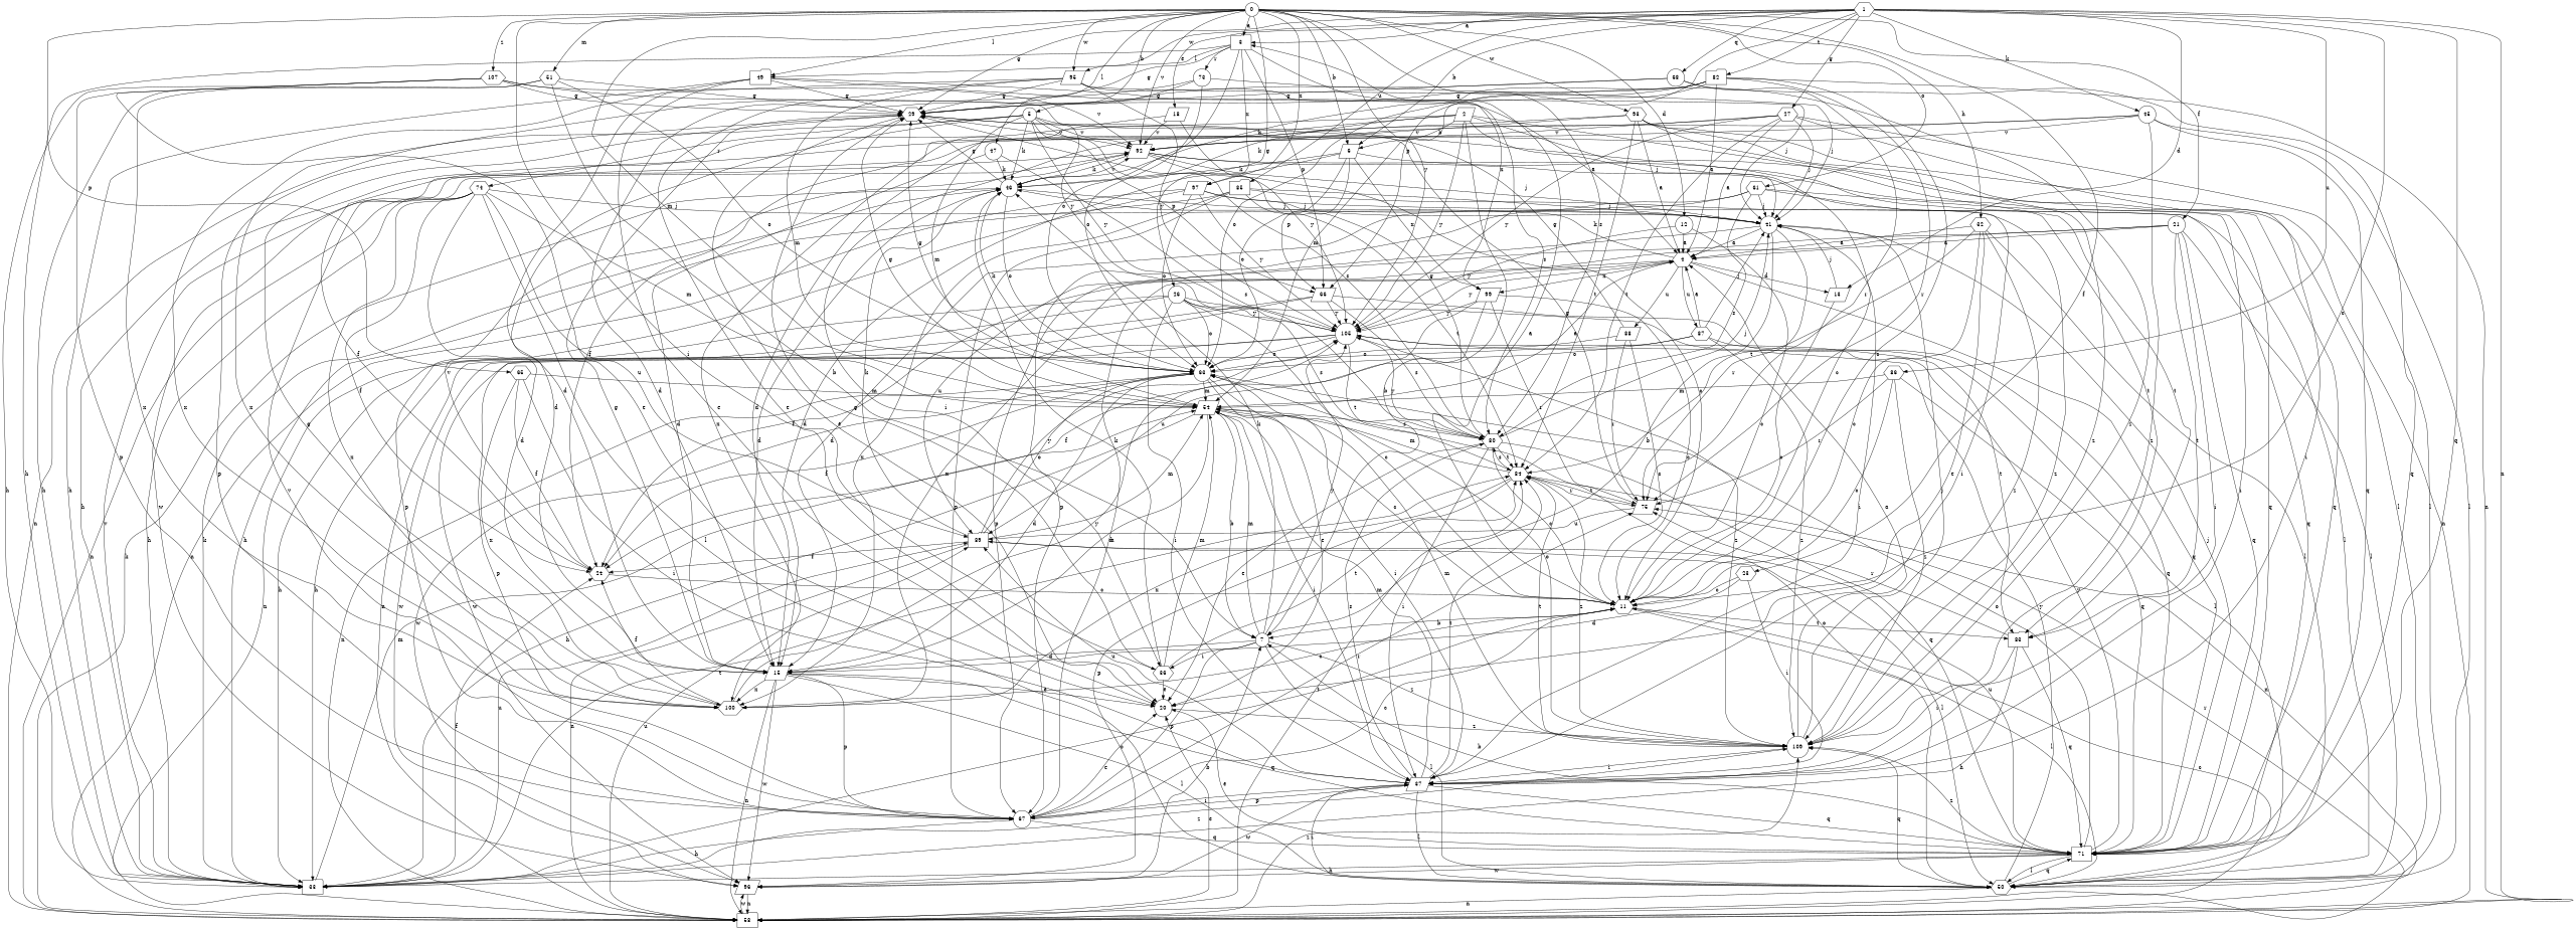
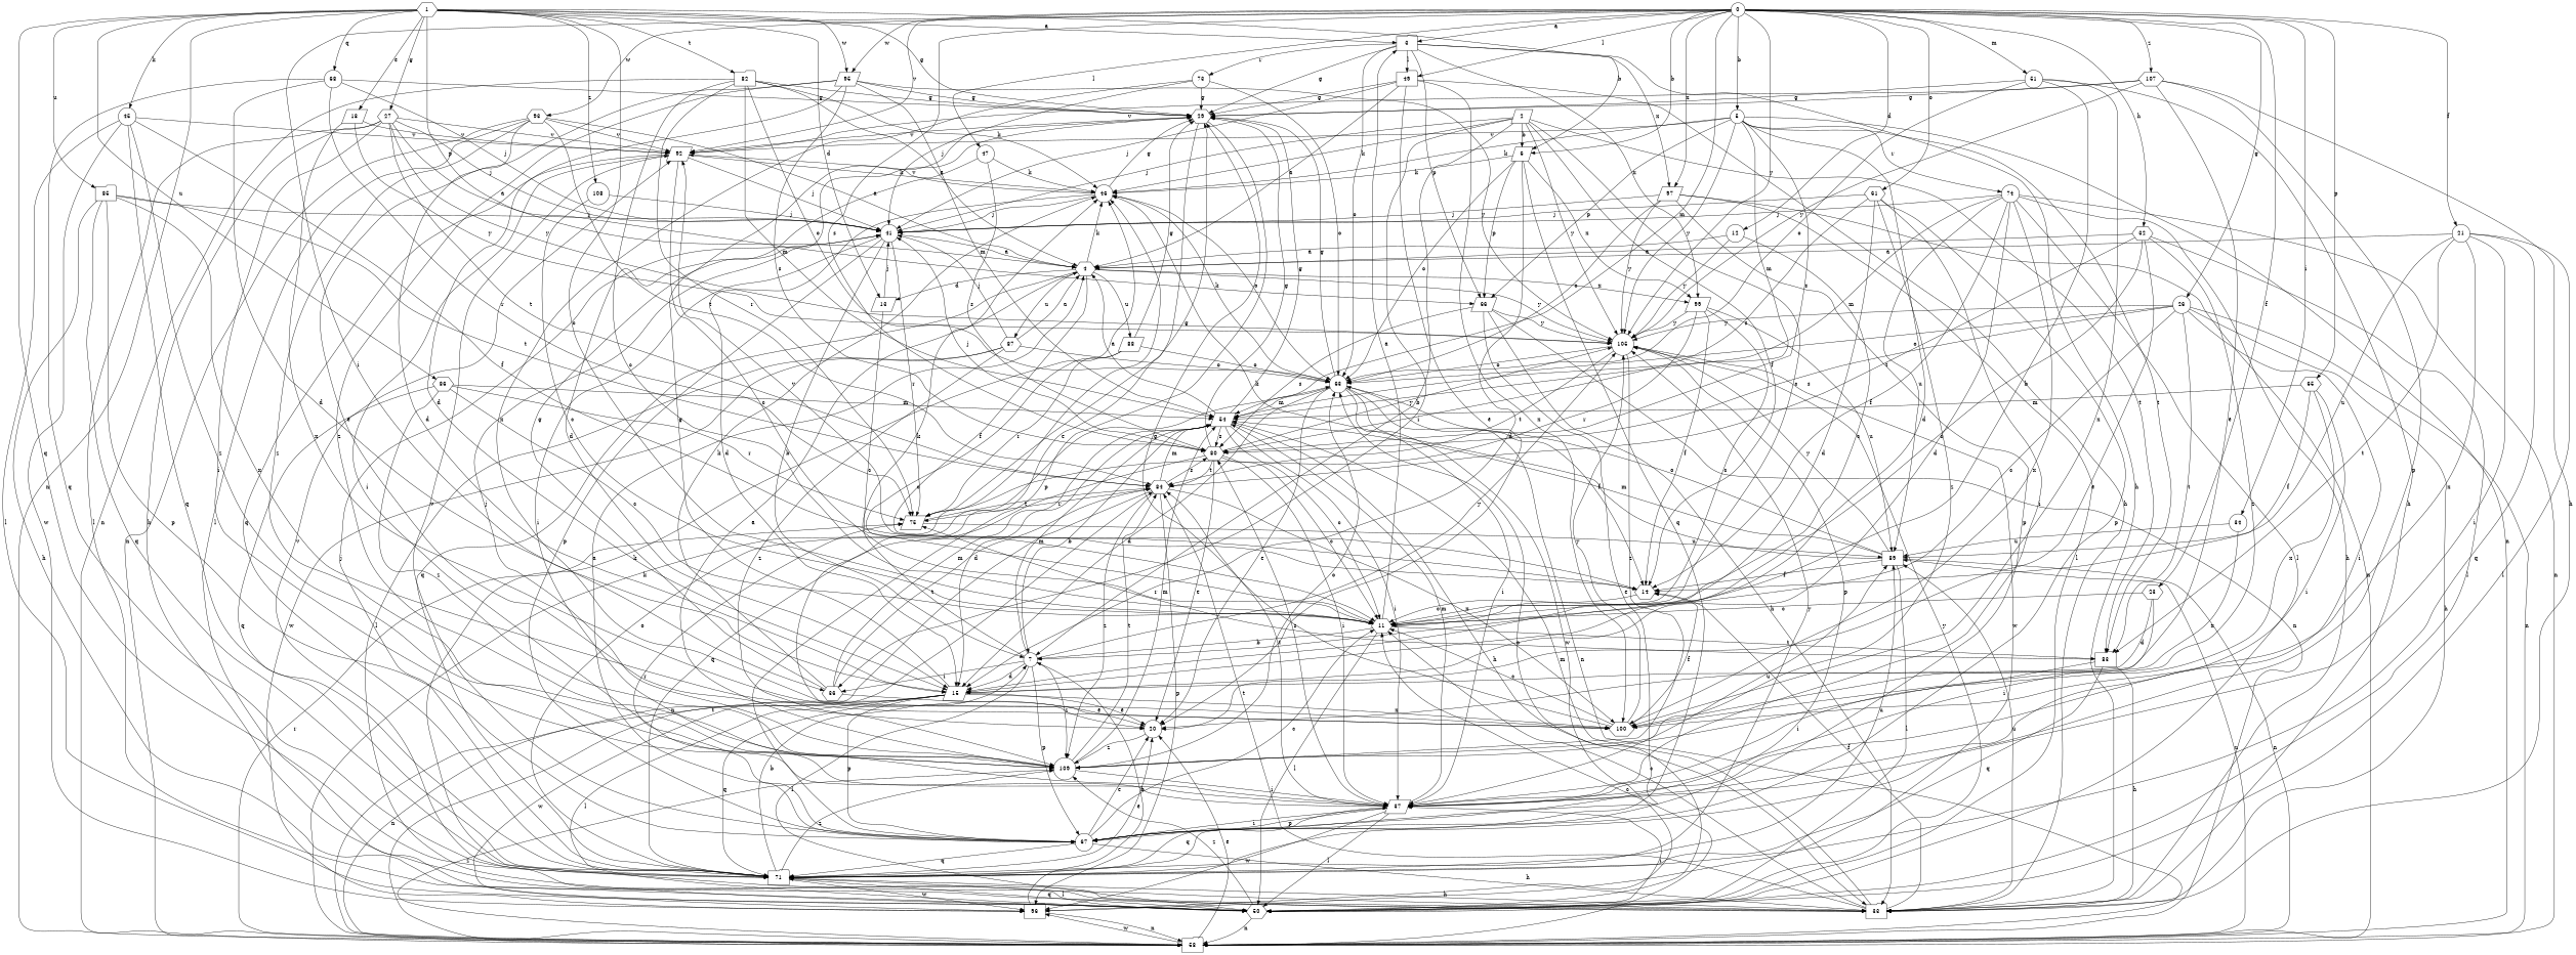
  strict digraph {
    node [shape=circle]
    3 [shape=folder]
    0
    5
    6 [shape=parallelogram]
    12
    21
    23 [shape=hexagon]
    26
    32 [shape=hexagon]
+   34
    36 [shape=hexagon]
    47
    49 [shape=folder]
-   51 [shape=hexagon]
+   51
    54 [shape=parallelogram]
    61 [shape=hexagon]
    65 [shape=hexagon]
    80 [shape=hexagon]
    92 [shape=parallelogram]
    93 [shape=hexagon]
    95 [shape=parallelogram]
    97 [shape=parallelogram]
    105
    107 [shape=hexagon]
    29 [shape=hexagon]
    66 [shape=parallelogram]
    33 [shape=folder]
    63
    73
    99 [shape=parallelogram]
    58 [shape=folder]
    46
    83 [shape=folder]
    15 [shape=parallelogram]
-   74 [shape=hexagon]
+   74
    71 [shape=folder]
    11 [shape=hexagon]
    4 [shape=hexagon]
    50 [shape=hexagon]
    100 [shape=hexagon]
    37 [shape=parallelogram]
    89 [shape=folder]
    109
    20
    84 [shape=hexagon]
    41
    7
    67
-   24 [shape=hexagon]
-   96 [shape=parallelogram]
+   24 [shape=hexagon label=14]
+   96 [shape=folder]
    1 [shape=hexagon]
    13 [shape=parallelogram]
    18 [shape=parallelogram]
    27 [shape=hexagon]
    45
    68
    82 [shape=folder]
    85 [shape=folder]
    86 [shape=hexagon]
+   108
    75 [shape=parallelogram]
    2 [shape=parallelogram]
    87 [shape=hexagon]
    88 [shape=parallelogram]
    3 -> 49 [label=l]
    3 -> 97 [label=x]
    3 -> 29 [label=g]
    3 -> 66 [label=p]
    3 -> 33 [label=h]
    3 -> 63 [label=o]
    3 -> 73 [label=r]
    3 -> 99 [label=x]
    0 -> 3 [label=a]
    0 -> 5 [label=b]
    0 -> 6 [label=b]
    0 -> 12 [label=d]
    0 -> 21 [label=f]
    0 -> 23 [label=f]
    0 -> 26 [label=g]
    0 -> 32 [label=h]
+   0 -> 34 [label=i]
    0 -> 36 [label=i]
    0 -> 47 [label=l]
    0 -> 49 [label=l]
    0 -> 51 [label=m]
    0 -> 54 [label=m]
    0 -> 61 [label=o]
    0 -> 65 [label=p]
    0 -> 80 [label=s]
    0 -> 92 [label=v]
    0 -> 93 [label=w]
    0 -> 95 [label=w]
    0 -> 97 [label=x]
    0 -> 105 [label=y]
    0 -> 107 [label=z]
    5 -> 54 [label=m]
    5 -> 80 [label=s]
    5 -> 92 [label=v]
    5 -> 105 [label=y]
    5 -> 66 [label=p]
    5 -> 58 [label=n]
    5 -> 46 [label=k]
    5 -> 83 [label=t]
    5 -> 15 [label=d]
    5 -> 74 [label=r]
    6 -> 66 [label=p]
    6 -> 63 [label=o]
    6 -> 99 [label=x]
    6 -> 46 [label=k]
    6 -> 15 [label=d]
    6 -> 71 [label=q]
    12 -> 105 [label=y]
    12 -> 11 [label=c]
    12 -> 4 [label=a]
    21 -> 83 [label=t]
    21 -> 71 [label=q]
    21 -> 4 [label=a]
    21 -> 50 [label=l]
    21 -> 100 [label=x]
    21 -> 37 [label=i]
    21 -> 89 [label=u]
    23 -> 15 [label=d]
    23 -> 11 [label=c]
    23 -> 37 [label=i]
    26 -> 80 [label=s]
    26 -> 105 [label=y]
    26 -> 33 [label=h]
    26 -> 63 [label=o]
    26 -> 58 [label=n]
    26 -> 83 [label=t]
    26 -> 11 [label=c]
    26 -> 37 [label=i]
    32 -> 11 [label=c]
    32 -> 4 [label=a]
    32 -> 50 [label=l]
    32 -> 109 [label=z]
    32 -> 20 [label=e]
    32 -> 84 [label=t]
+   34 -> 100 [label=x]
+   34 -> 89 [label=u]
    36 -> 54 [label=m]
    36 -> 29 [label=g]
    36 -> 46 [label=k]
    36 -> 20 [label=e]
    36 -> 84 [label=t]
    47 -> 80 [label=s]
    47 -> 46 [label=k]
    47 -> 15 [label=d]
    49 -> 29 [label=g]
    49 -> 33 [label=h]
    49 -> 4 [label=a]
    49 -> 100 [label=x]
    49 -> 20 [label=e]
    49 -> 41 [label=j]
    51 -> 29 [label=g]
    51 -> 33 [label=h]
    51 -> 63 [label=o]
    51 -> 100 [label=x]
    51 -> 7 [label=b]
    54 -> 80 [label=s]
    54 -> 29 [label=g]
    54 -> 33 [label=h]
    54 -> 15 [label=d]
    54 -> 11 [label=c]
    54 -> 4 [label=a]
    54 -> 37 [label=i]
    54 -> 7 [label=b]
    61 -> 80 [label=s]
    61 -> 15 [label=d]
    61 -> 37 [label=i]
    61 -> 109 [label=z]
    61 -> 41 [label=j]
    61 -> 67 [label=p]
    65 -> 54 [label=m]
    65 -> 100 [label=x]
    65 -> 37 [label=i]
    65 -> 24 [label=f]
    80 -> 105 [label=y]
    80 -> 29 [label=g]
    80 -> 71 [label=q]
    80 -> 11 [label=c]
    80 -> 37 [label=i]
    80 -> 20 [label=e]
    80 -> 84 [label=t]
    80 -> 41 [label=j]
    92 -> 46 [label=k]
    92 -> 71 [label=q]
    92 -> 11 [label=c]
    92 -> 37 [label=i]
    92 -> 41 [label=j]
    93 -> 92 [label=v]
    93 -> 58 [label=n]
    93 -> 15 [label=d]
    93 -> 4 [label=a]
    93 -> 50 [label=l]
    93 -> 109 [label=z]
    93 -> 84 [label=t]
    95 -> 54 [label=m]
    95 -> 80 [label=s]
    95 -> 105 [label=y]
    95 -> 29 [label=g]
    95 -> 15 [label=d]
    95 -> 109 [label=z]
    95 -> 20 [label=e]
    97 -> 105 [label=y]
    97 -> 63 [label=o]
    97 -> 58 [label=n]
    97 -> 50 [label=l]
    97 -> 41 [label=j]
    97 -> 67 [label=p]
    105 -> 63 [label=o]
    105 -> 109 [label=z]
    105 -> 84 [label=t]
    105 -> 67 [label=p]
    105 -> 96 [label=w]
    107 -> 92 [label=v]
    107 -> 105 [label=y]
    107 -> 29 [label=g]
    107 -> 33 [label=h]
    107 -> 20 [label=e]
    107 -> 67 [label=p]
    29 -> 92 [label=v]
    29 -> 20 [label=e]
    29 -> 67 [label=p]
    66 -> 80 [label=s]
    66 -> 105 [label=y]
    66 -> 33 [label=h]
    66 -> 58 [label=n]
-   66 -> 71 [label=q]
+   66 -> 71 [label=e]
    33 -> 54 [label=m]
    33 -> 92 [label=v]
    33 -> 46 [label=k]
    33 -> 11 [label=c]
    33 -> 89 [label=u]
-   33 -> 109 [label=z]
    33 -> 84 [label=t]
    33 -> 24 [label=f]
    63 -> 54 [label=m]
    63 -> 29 [label=g]
    63 -> 58 [label=n]
    63 -> 46 [label=k]
    63 -> 15 [label=d]
    63 -> 37 [label=i]
    63 -> 20 [label=e]
    63 -> 24 [label=f]
    63 -> 96 [label=w]
    73 -> 29 [label=g]
    73 -> 63 [label=o]
    73 -> 100 [label=x]
    73 -> 41 [label=j]
    99 -> 105 [label=y]
    99 -> 11 [label=c]
    99 -> 89 [label=u]
    99 -> 24 [label=f]
    99 -> 75 [label=r]
    58 -> 46 [label=k]
    58 -> 11 [label=c]
    58 -> 89 [label=u]
    58 -> 109 [label=z]
    58 -> 20 [label=e]
    58 -> 84 [label=t]
    58 -> 96 [label=w]
    58 -> 75 [label=r]
    46 -> 92 [label=v]
    46 -> 29 [label=g]
    46 -> 63 [label=o]
    46 -> 15 [label=d]
    46 -> 41 [label=j]
    83 -> 33 [label=h]
    83 -> 71 [label=q]
    83 -> 37 [label=i]
    83 -> 75 [label=r]
    15 -> 29 [label=g]
    15 -> 58 [label=n]
    15 -> 71 [label=q]
    15 -> 50 [label=l]
    15 -> 100 [label=x]
    15 -> 20 [label=e]
    15 -> 67 [label=p]
    15 -> 96 [label=w]
    74 -> 54 [label=m]
    74 -> 33 [label=h]
    74 -> 58 [label=n]
    74 -> 15 [label=d]
    74 -> 50 [label=l]
    74 -> 100 [label=x]
    74 -> 89 [label=u]
    74 -> 41 [label=j]
    74 -> 24 [label=f]
    71 -> 105 [label=y]
    71 -> 33 [label=h]
    71 -> 63 [label=o]
    71 -> 50 [label=l]
    71 -> 89 [label=u]
    71 -> 109 [label=z]
    71 -> 20 [label=e]
    71 -> 41 [label=j]
    71 -> 7 [label=b]
    71 -> 96 [label=w]
    11 -> 3 [label=a]
    11 -> 83 [label=t]
    11 -> 50 [label=l]
    11 -> 7 [label=b]
    4 -> 105 [label=y]
    4 -> 99 [label=x]
    4 -> 46 [label=k]
    4 -> 71 [label=q]
    4 -> 24 [label=f]
    4 -> 13 [label=d]
    4 -> 87 [label=u]
    4 -> 88 [label=u]
    50 -> 105 [label=y]
    50 -> 63 [label=o]
    50 -> 58 [label=n]
    50 -> 71 [label=q]
    50 -> 37 [label=i]
-   50 -> 109 [label=q]
+   50 -> 109 [label=z]
    100 -> 105 [label=y]
    100 -> 29 [label=g]
    100 -> 11 [label=c]
    100 -> 24 [label=f]
    37 -> 54 [label=m]
    37 -> 80 [label=s]
    37 -> 71 [label=q]
    37 -> 50 [label=l]
    37 -> 89 [label=u]
    37 -> 84 [label=t]
    37 -> 67 [label=p]
    37 -> 96 [label=w]
    89 -> 54 [label=m]
    89 -> 105 [label=y]
    89 -> 63 [label=o]
    89 -> 58 [label=n]
    89 -> 46 [label=k]
    89 -> 50 [label=l]
    89 -> 24 [label=f]
    109 -> 54 [label=m]
    109 -> 63 [label=o]
    109 -> 4 [label=a]
    109 -> 37 [label=i]
    109 -> 84 [label=t]
    109 -> 41 [label=j]
    20 -> 109 [label=z]
    84 -> 54 [label=m]
    84 -> 80 [label=s]
    84 -> 58 [label=n]
    84 -> 100 [label=x]
    84 -> 109 [label=z]
    84 -> 96 [label=p]
    84 -> 75 [label=r]
    41 -> 4 [label=a]
    41 -> 37 [label=i]
    41 -> 7 [label=b]
    41 -> 67 [label=p]
    41 -> 75 [label=r]
    7 -> 36 [label=i]
    7 -> 54 [label=m]
    7 -> 105 [label=y]
    7 -> 46 [label=k]
    7 -> 15 [label=d]
    7 -> 50 [label=l]
    7 -> 109 [label=z]
    7 -> 67 [label=p]
    67 -> 92 [label=v]
    67 -> 33 [label=h]
    67 -> 71 [label=q]
    67 -> 11 [label=c]
    67 -> 4 [label=a]
    67 -> 37 [label=i]
    67 -> 20 [label=e]
    67 -> 75 [label=r]
    24 -> 92 [label=v]
    24 -> 11 [label=c]
    96 -> 58 [label=n]
    96 -> 7 [label=b]
    1 -> 3 [label=a]
    1 -> 6 [label=b]
    1 -> 95 [label=w]
    1 -> 29 [label=g]
    1 -> 66 [label=p]
    1 -> 58 [label=n]
    1 -> 71 [label=q]
    1 -> 11 [label=c]
    1 -> 13 [label=d]
    1 -> 18 [label=e]
    1 -> 27 [label=g]
    1 -> 45 [label=k]
    1 -> 68 [label=q]
    1 -> 82 [label=t]
    1 -> 85 [label=u]
    1 -> 86 [label=u]
+   1 -> 108 [label=z]
    13 -> 11 [label=c]
    13 -> 41 [label=j]
    18 -> 92 [label=v]
    18 -> 105 [label=y]
    18 -> 100 [label=x]
    27 -> 92 [label=v]
    27 -> 105 [label=y]
    27 -> 33 [label=h]
    27 -> 4 [label=a]
    27 -> 50 [label=l]
    27 -> 37 [label=i]
    27 -> 84 [label=t]
    27 -> 41 [label=j]
    45 -> 92 [label=v]
    45 -> 71 [label=q]
    45 -> 50 [label=l]
    45 -> 109 [label=z]
    45 -> 24 [label=f]
    45 -> 96 [label=w]
    68 -> 29 [label=g]
    68 -> 15 [label=d]
    68 -> 71 [label=q]
+   68 -> 41 [label=j]
    68 -> 75 [label=r]
    82 -> 54 [label=m]
    82 -> 29 [label=g]
    82 -> 63 [label=o]
    82 -> 58 [label=n]
    82 -> 46 [label=k]
    82 -> 11 [label=c]
    82 -> 4 [label=a]
    82 -> 75 [label=r]
    85 -> 33 [label=h]
    85 -> 71 [label=q]
    85 -> 100 [label=x]
    85 -> 84 [label=t]
    85 -> 41 [label=j]
    85 -> 67 [label=p]
    86 -> 54 [label=m]
    86 -> 71 [label=q]
    86 -> 11 [label=c]
    86 -> 109 [label=z]
    86 -> 75 [label=r]
+   108 -> 11 [label=c]
+   108 -> 41 [label=j]
    75 -> 29 [label=g]
    75 -> 89 [label=u]
    75 -> 84 [label=t]
    2 -> 6 [label=b]
    2 -> 36 [label=i]
    2 -> 105 [label=y]
    2 -> 46 [label=k]
    2 -> 83 [label=t]
    2 -> 11 [label=c]
    2 -> 41 [label=j]
    2 -> 7 [label=b]
    2 -> 24 [label=f]
    87 -> 63 [label=o]
    87 -> 4 [label=a]
    87 -> 50 [label=l]
    87 -> 109 [label=z]
    87 -> 41 [label=j]
    87 -> 96 [label=w]
    88 -> 29 [label=g]
    88 -> 63 [label=o]
    88 -> 11 [label=c]
    88 -> 75 [label=r]
  }
